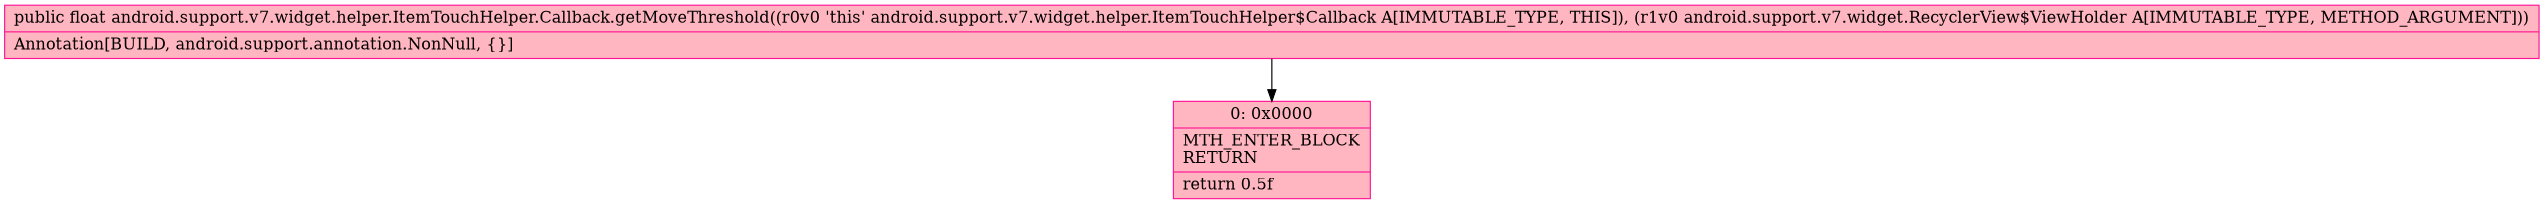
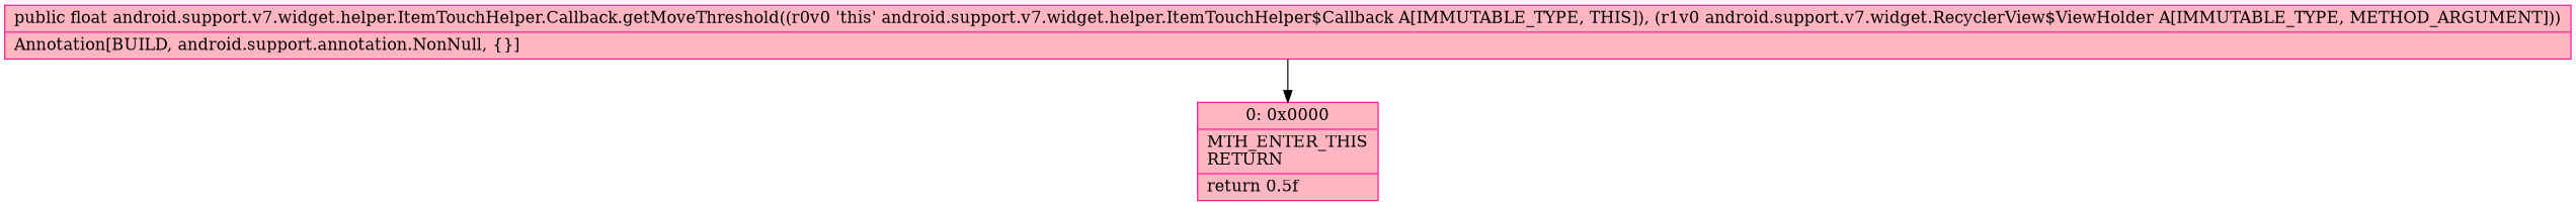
  digraph {
    node [shape=record style=filled fillcolor=lightpink color=deeppink]
-   n1 [label="{0\:\ 0x0000|MTH_ENTER_BLOCK\lRETURN\l|return 0.5f\l}"]
+   n1 [label="{0\:\ 0x0000|MTH_ENTER_THIS\lRETURN\l|return 0.5f\l}"]
    n2 [label="{public float android.support.v7.widget.helper.ItemTouchHelper.Callback.getMoveThreshold((r0v0 'this' android.support.v7.widget.helper.ItemTouchHelper$Callback A[IMMUTABLE_TYPE, THIS]), (r1v0 android.support.v7.widget.RecyclerView$ViewHolder A[IMMUTABLE_TYPE, METHOD_ARGUMENT]))  | Annotation[BUILD, android.support.annotation.NonNull, \{\}]\l}"]
    n2 -> n1
  }
